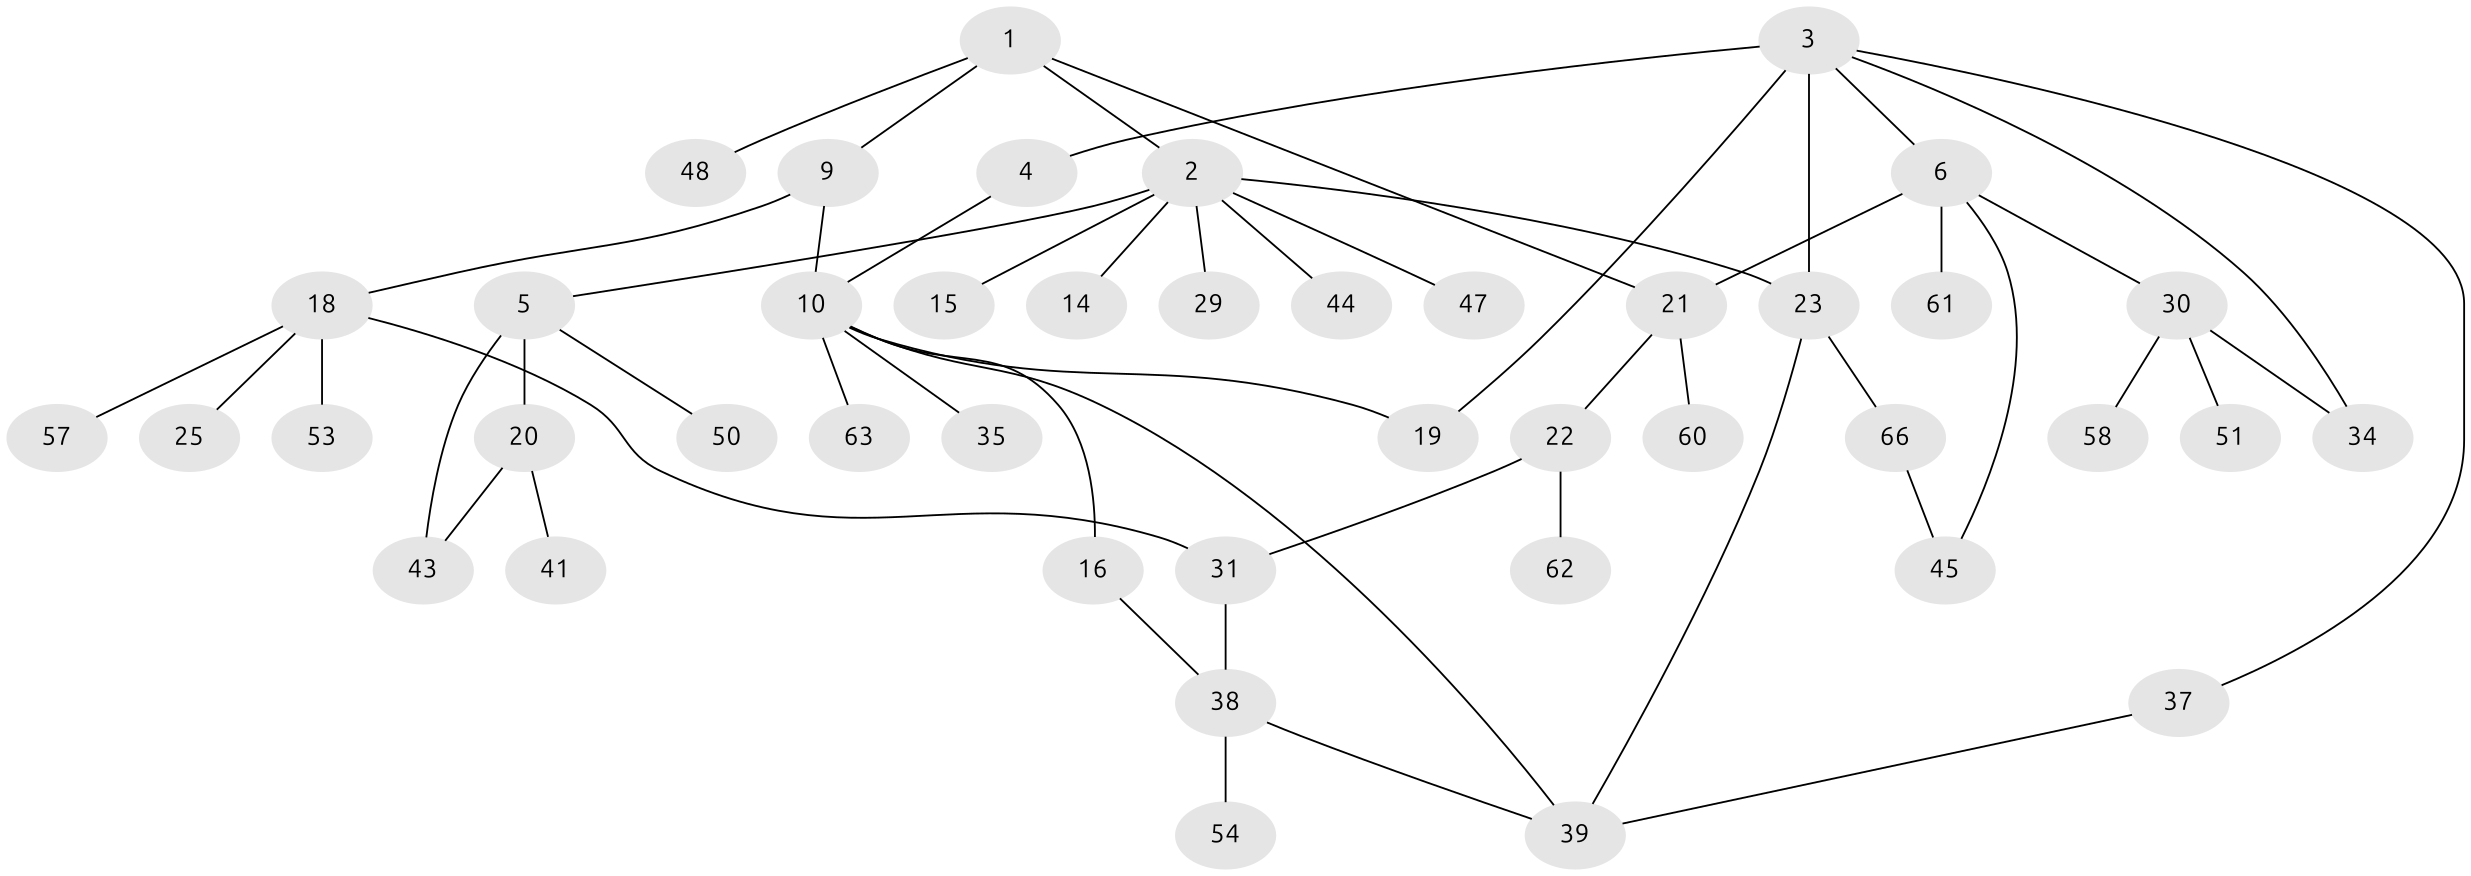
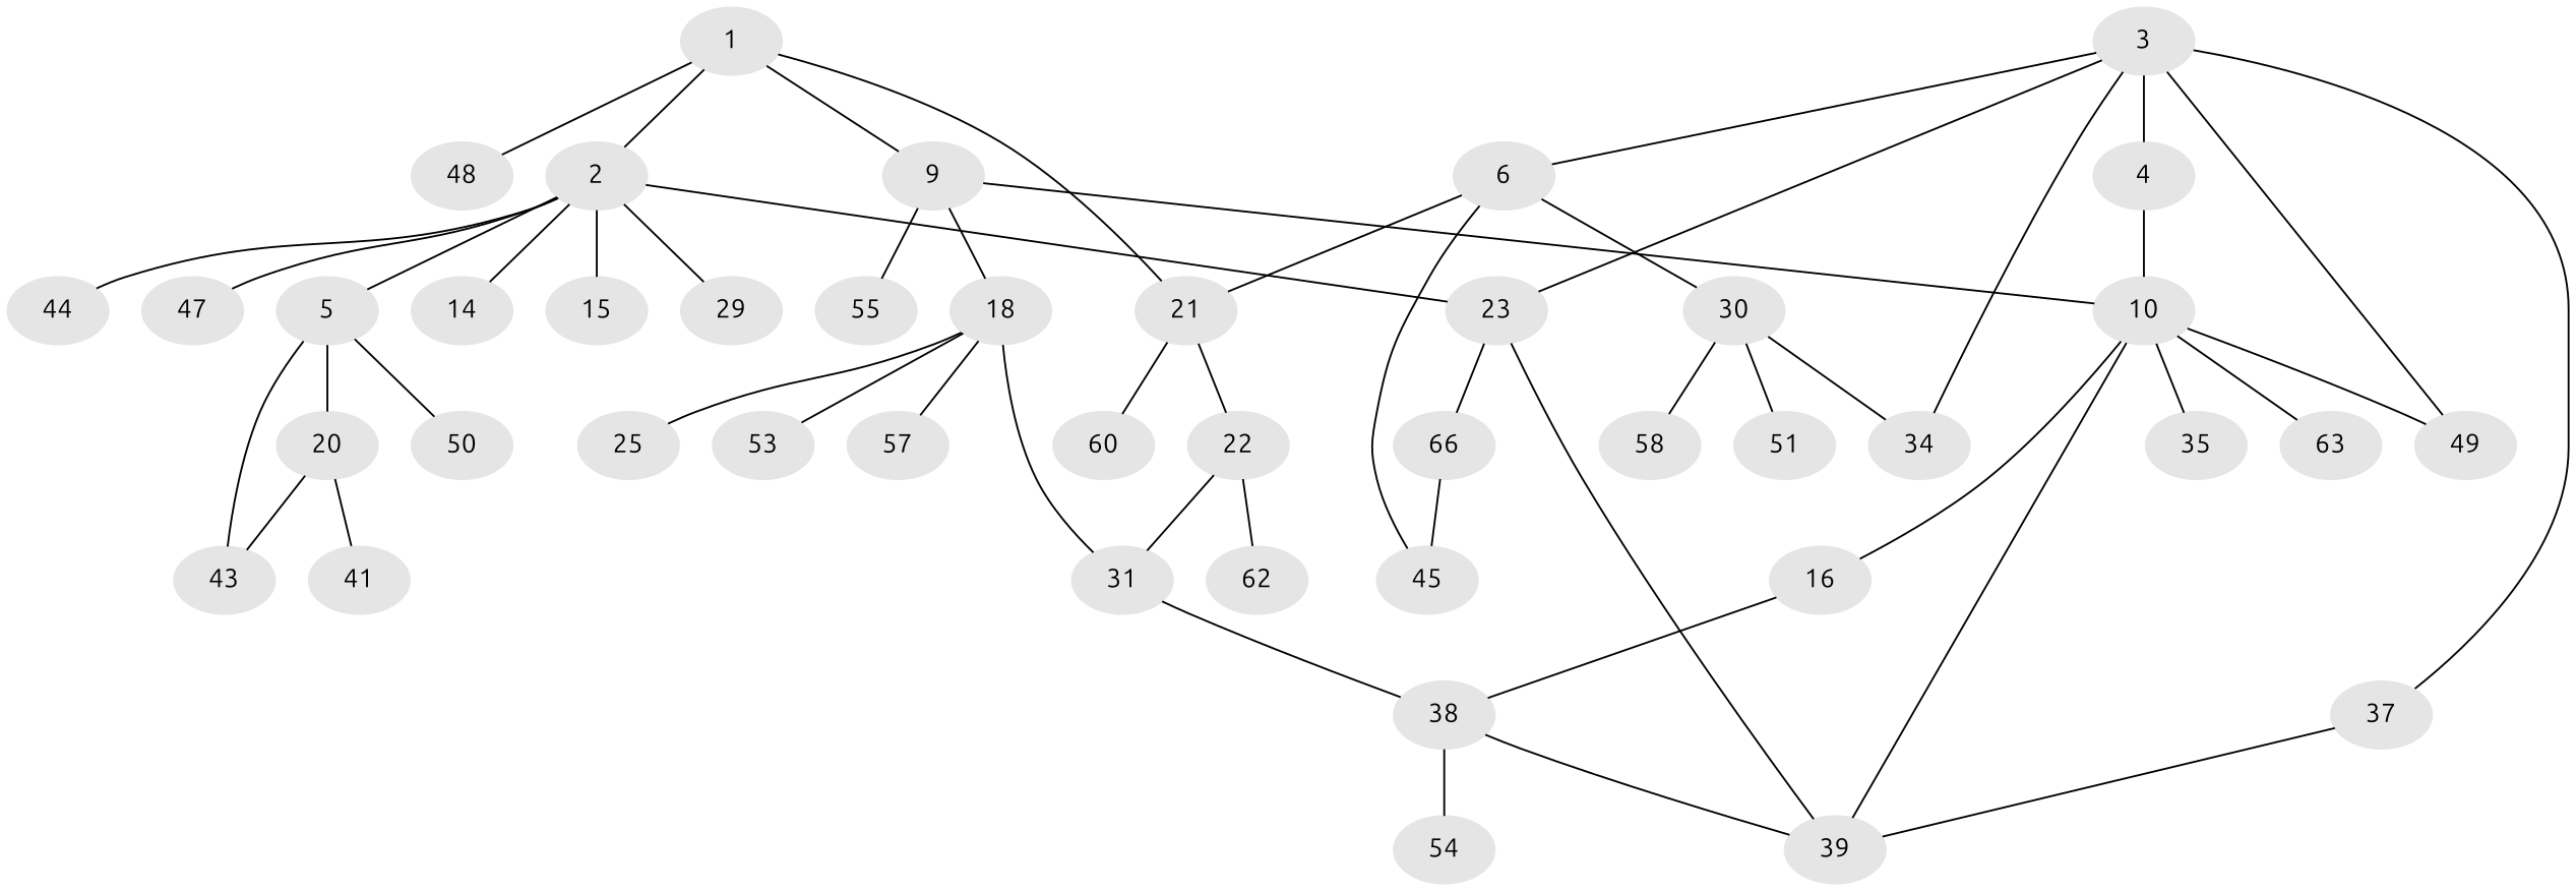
  graph {
    fontname=Ubuntu
    node [color=gray90 fontname=Ubuntu style=filled]
    edge [fontname=Ubuntu]
    1 [super="+17"]
    2 [super="+11"]
    9 [super="+16"]
    21 [super="+56"]
    48
    5 [super="+13"]
    14
    15
    29
    44
    47
    23 [super="+32"]
    10 [super="+12"]
    18 [super="+24"]
+   55
    22 [super="+59"]
    60
    3 [super="+8"]
    4
    6 [super="+7"]
-   19 [super="+28"]
+   19 [super="+28" label=49]
    34
    37
    20
    43
    50
    30 [super="+49"]
    45 [super="+46"]
-   61
    39 [super="+40"]
    n31 [label=66]
    n32 [label=16 super="+27"]
    35
    63
    41 [super="+42"]
    51
    58
    25 [super="+33"]
    31 [super="+52"]
    53
    57
    38
    62
    54
    1 -- 2
    1 -- 9
    1 -- 21
    1 -- 48
    2 -- 5
    2 -- 14
    2 -- 15
    2 -- 29
    2 -- 44
    2 -- 47
    2 -- 23
    9 -- 10
    9 -- 18
+   9 -- 55
    21 -- 22
    21 -- 60
    5 -- 20 [weight=2]
    5 -- 43
    5 -- 50
    23 -- 39
    23 -- n31
    10 -- 19
    10 -- 39
    10 -- n32
    10 -- 35
    10 -- 63
    18 -- 25
    18 -- 31
    18 -- 53
    18 -- 57
    22 -- 31
    22 -- 62
    3 -- 23
    3 -- 4
    3 -- 6
    3 -- 19 [weight=2]
    3 -- 34
    3 -- 37
    4 -- 10
    6 -- 21
    6 -- 30
    6 -- 45
-   6 -- 61
    37 -- 39
    20 -- 43
    20 -- 41
    30 -- 34
    30 -- 51
    30 -- 58
    n31 -- 45
    n32 -- 38
    31 -- 38
    38 -- 39
    38 -- 54
  }
